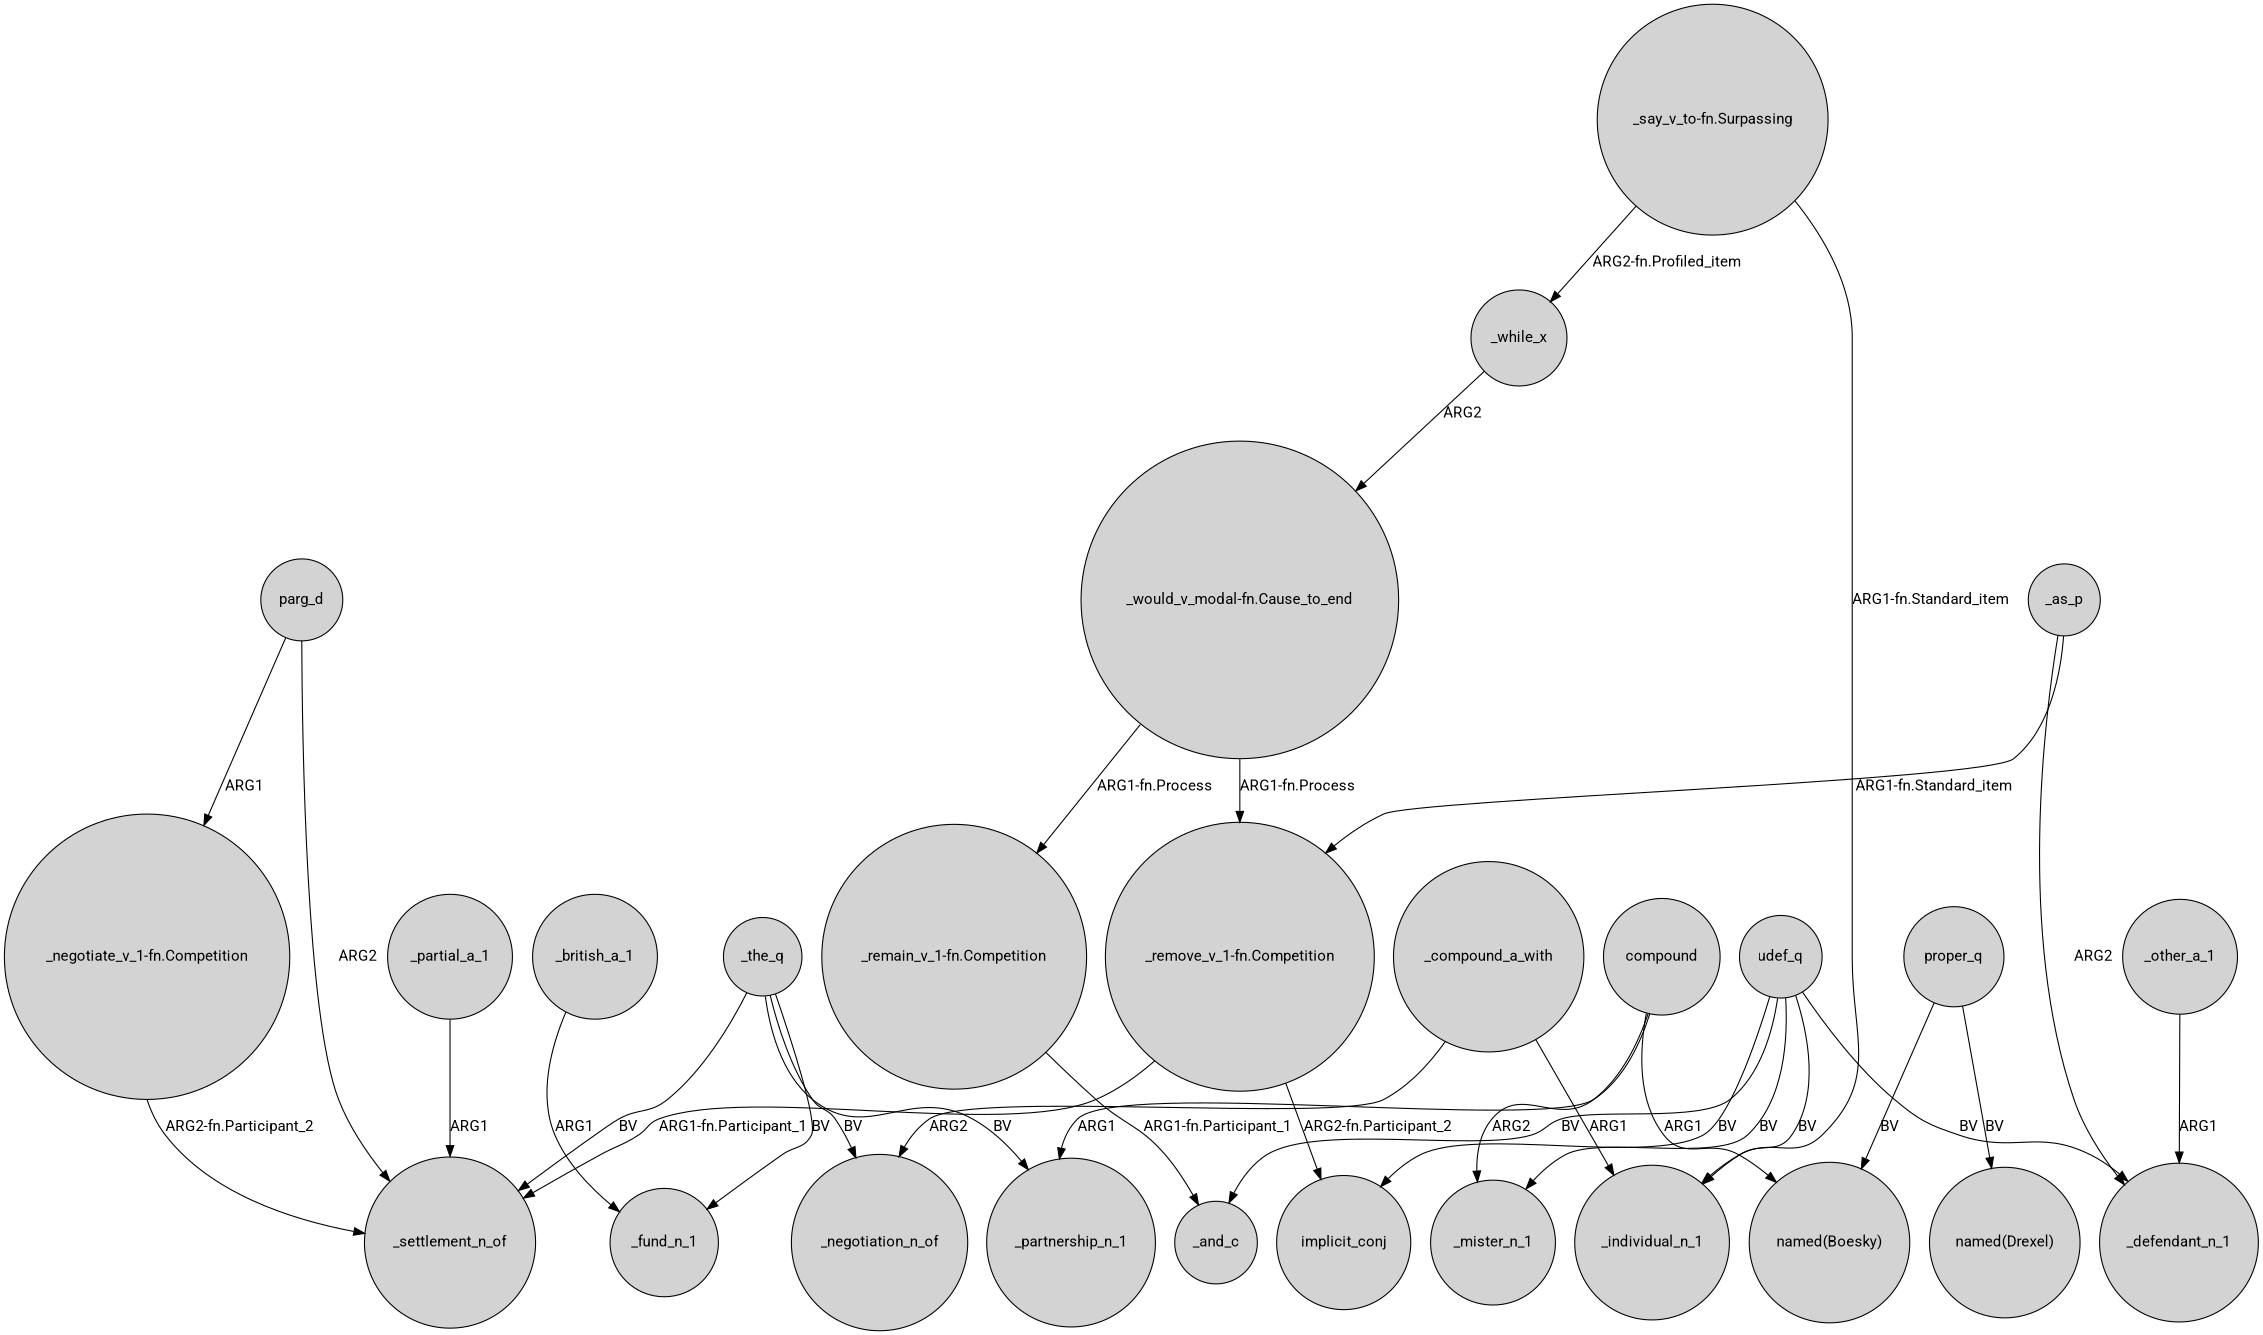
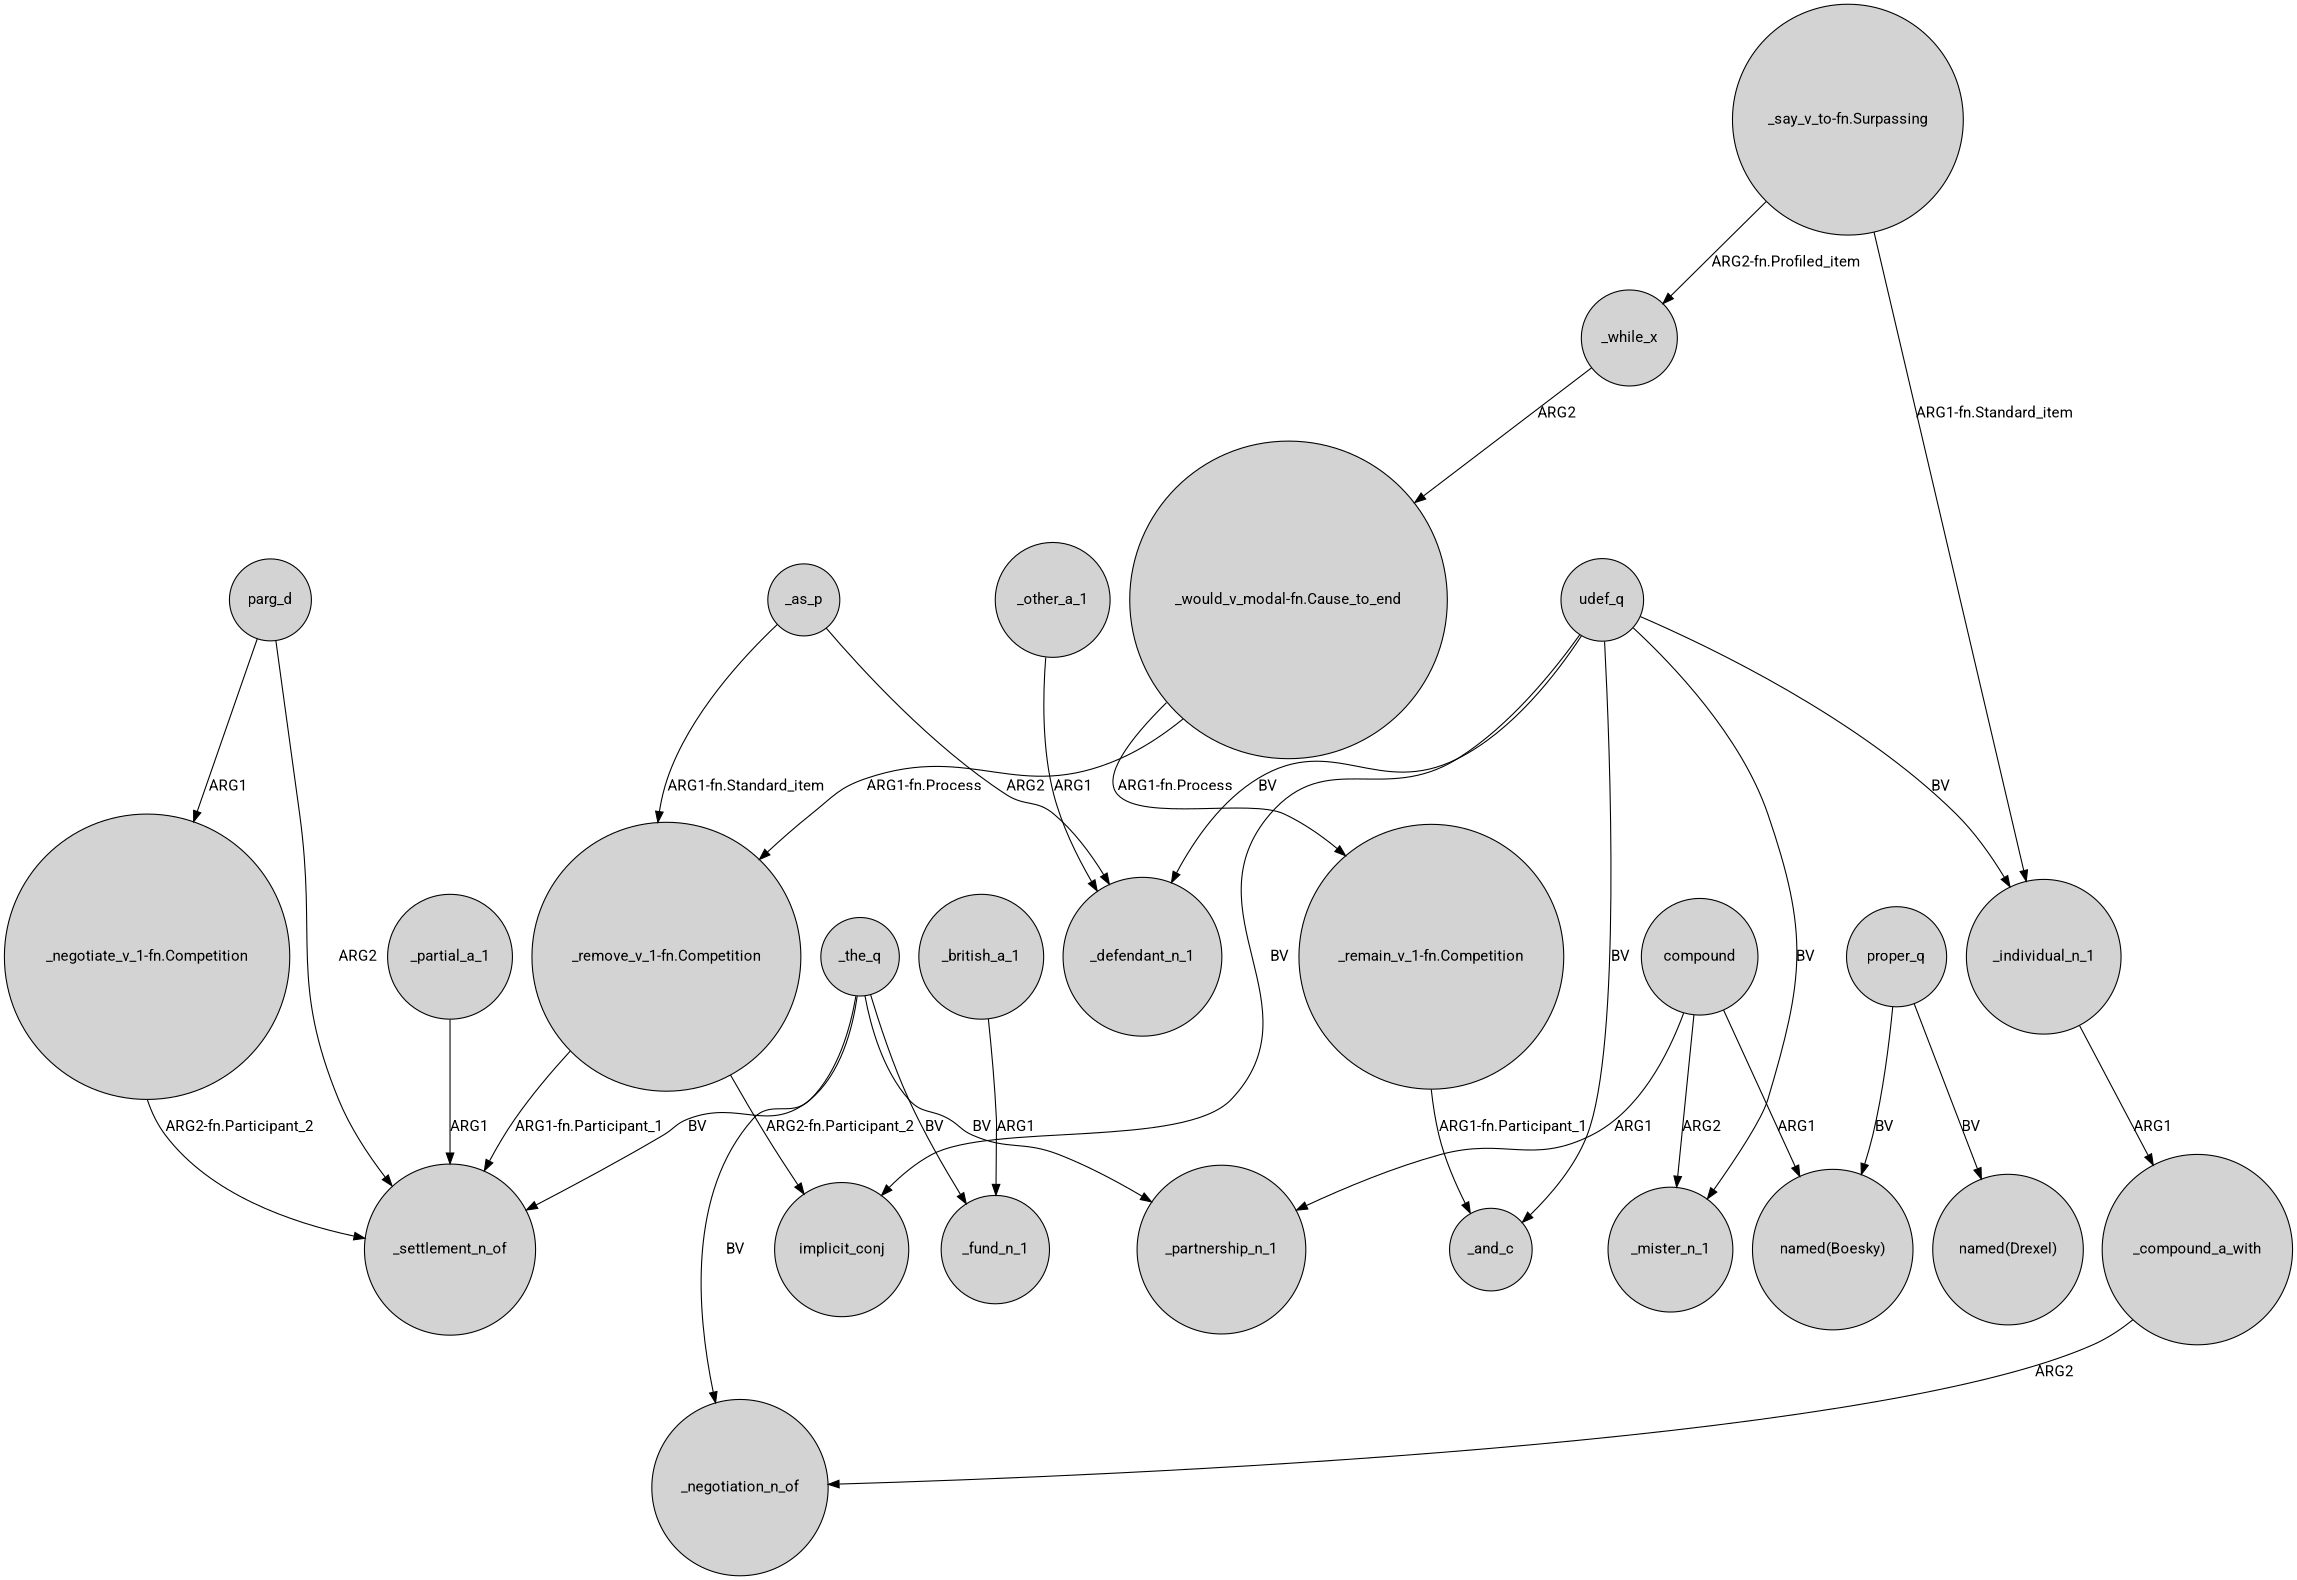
  digraph {
    fontname=Roboto
    node [fontname=Roboto shape=circle style=filled]
    edge [fontname=Roboto]
    "_negotiate_v_1-fn.Competition"
    _settlement_n_of
    compound
    _mister_n_1
    _partnership_n_1
    "named(Boesky)"
    n7 [label=_compound_a_with]
    _negotiation_n_of
    _individual_n_1
    _the_q
    _fund_n_1
    "_would_v_modal-fn.Cause_to_end"
    "_remain_v_1-fn.Competition"
    "_remove_v_1-fn.Competition"
    _and_c
    implicit_conj
    parg_d
    _while_x
    _other_a_1
    _defendant_n_1
    proper_q
    "named(Drexel)"
    "_say_v_to-fn.Surpassing"
    udef_q
    _partial_a_1
    _as_p
    _british_a_1
    "_negotiate_v_1-fn.Competition" -> _settlement_n_of [label="ARG2-fn.Participant_2"]
    compound -> _mister_n_1 [label=ARG2]
    compound -> _partnership_n_1 [label=ARG1]
    compound -> "named(Boesky)" [label=ARG1]
    n7 -> _negotiation_n_of [label=ARG2]
-   n7 -> _individual_n_1 [label=ARG1]
+   _individual_n_1 -> n7 [label=ARG1]
    _the_q -> _settlement_n_of [label=BV]
    _the_q -> _partnership_n_1 [label=BV]
    _the_q -> _negotiation_n_of [label=BV]
    _the_q -> _fund_n_1 [label=BV]
    "_would_v_modal-fn.Cause_to_end" -> "_remain_v_1-fn.Competition" [label="ARG1-fn.Process"]
    "_would_v_modal-fn.Cause_to_end" -> "_remove_v_1-fn.Competition" [label="ARG1-fn.Process"]
    "_remain_v_1-fn.Competition" -> _and_c [label="ARG1-fn.Participant_1"]
    "_remove_v_1-fn.Competition" -> _settlement_n_of [label="ARG1-fn.Participant_1"]
    "_remove_v_1-fn.Competition" -> implicit_conj [label="ARG2-fn.Participant_2"]
    parg_d -> "_negotiate_v_1-fn.Competition" [label=ARG1]
    parg_d -> _settlement_n_of [label=ARG2]
    _while_x -> "_would_v_modal-fn.Cause_to_end" [label=ARG2]
    _other_a_1 -> _defendant_n_1 [label=ARG1]
    proper_q -> "named(Boesky)" [label=BV]
    proper_q -> "named(Drexel)" [label=BV]
    "_say_v_to-fn.Surpassing" -> _individual_n_1 [label="ARG1-fn.Standard_item"]
    "_say_v_to-fn.Surpassing" -> _while_x [label="ARG2-fn.Profiled_item"]
    udef_q -> _mister_n_1 [label=BV]
    udef_q -> _individual_n_1 [label=BV]
    udef_q -> _and_c [label=BV]
    udef_q -> implicit_conj [label=BV]
    udef_q -> _defendant_n_1 [label=BV]
    _partial_a_1 -> _settlement_n_of [label=ARG1]
    _as_p -> "_remove_v_1-fn.Competition" [label="ARG1-fn.Standard_item"]
    _as_p -> _defendant_n_1 [label=ARG2]
    _british_a_1 -> _fund_n_1 [label=ARG1]
  }
